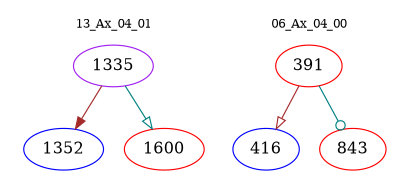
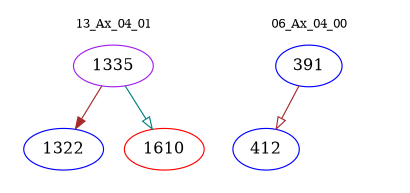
  digraph {
    node [color=blue]
    edge [arrowhead=onormal color=brown]
    n1 [color=purple label=1335]
-   n2 [label=1352]
-   n3 [color=red label=1600]
-   n4 [color=red label=391]
-   n5 [label=416]
-   n6 [color=red label=843]
+   n2 [label=1322]
+   n3 [color=red label=1610]
+   n4 [label=391]
+   n5 [label=412]
    subgraph cluster_1 {
      color=white
      fontsize=10
      label="13_Ax_04_01"
      n1
      n2
      n3
    }
    subgraph cluster_2 {
      color=white
      fontsize=10
      label="06_Ax_04_00"
      n4
      n5
-     n6
    }
    n1 -> n2 [arrowhead=normal]
    n1 -> n3 [color=teal]
    n4 -> n5
-   n4 -> n6 [arrowhead=odot color=teal]
  }
